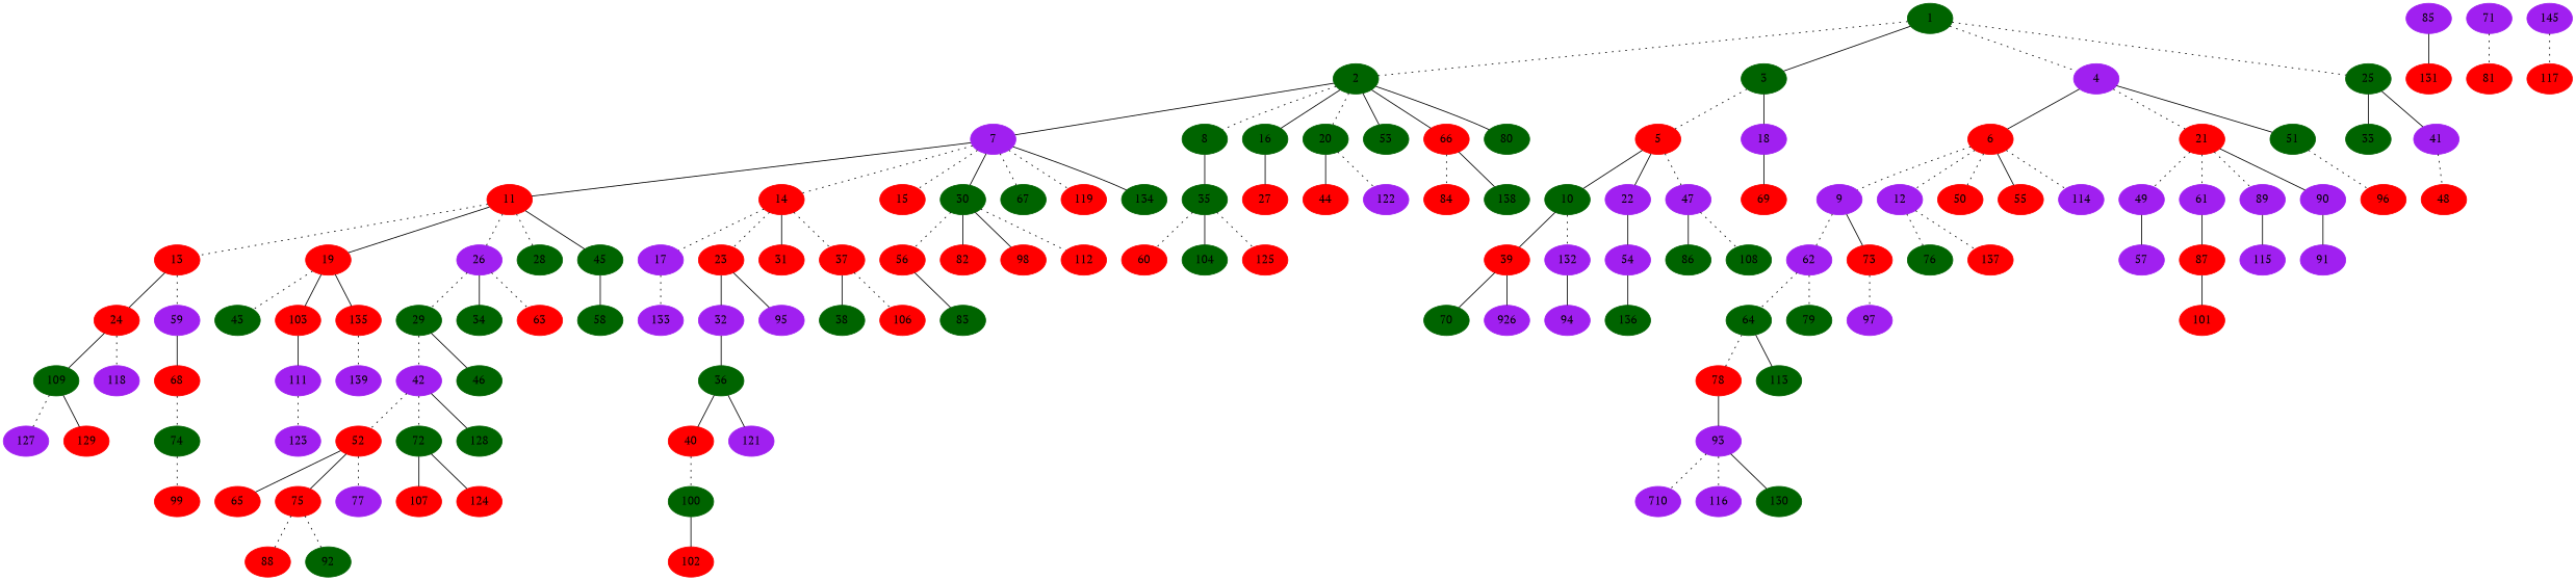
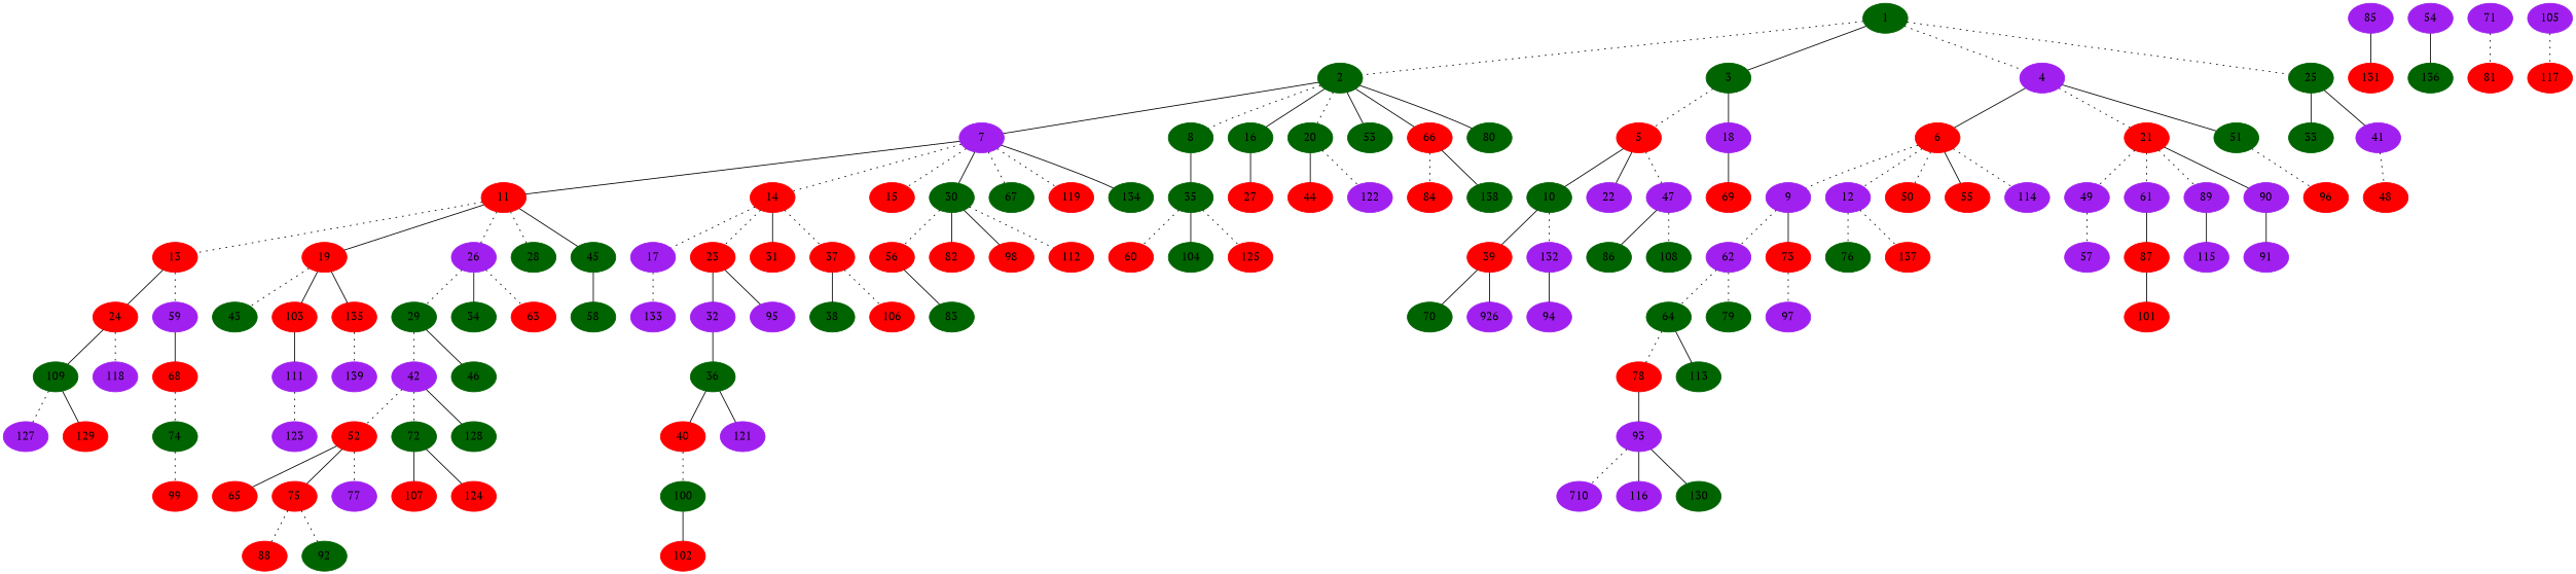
  graph {
    fontname="PT Serif"
    node [color=red fontname="PT Serif" style=filled]
    edge [fontname="PT Serif" style=solid]
    1 [color=darkgreen]
    2 [color=darkgreen]
    3 [color=darkgreen]
    4 [color=purple]
    25 [color=darkgreen]
    7 [color=purple]
    8 [color=darkgreen]
    16 [color=darkgreen]
    20 [color=darkgreen]
    53 [color=darkgreen]
    66
    80 [color=darkgreen]
    5
    18 [color=purple]
    6
    21
    51 [color=darkgreen]
    33 [color=darkgreen]
    41 [color=purple]
    11
    14
    15
    30 [color=darkgreen]
    67 [color=darkgreen]
    119
    134 [color=darkgreen]
    35 [color=darkgreen]
    27
    44
    122 [color=purple]
    84
    138 [color=darkgreen]
    10 [color=darkgreen]
    22 [color=purple]
    47 [color=purple]
    69
    9 [color=purple]
    12 [color=purple]
    50
    55
    114 [color=purple]
    49 [color=purple]
    61 [color=purple]
    89 [color=purple]
    90 [color=purple]
    96
    85 [color=purple]
    131
    39
    132 [color=purple]
    54 [color=purple]
    86 [color=darkgreen]
    108 [color=darkgreen]
    62 [color=purple]
    73
    76 [color=darkgreen]
    137
    13
    19
    26 [color=purple]
    28 [color=darkgreen]
    45 [color=darkgreen]
    17 [color=purple]
    23
    31
    37
    56
    82
    98
    112
    60
    104 [color=darkgreen]
    125
    64 [color=darkgreen]
    79 [color=darkgreen]
    97 [color=purple]
    70 [color=darkgreen]
    n78 [color=purple label=926]
    94 [color=purple]
    24
    59 [color=purple]
    43 [color=darkgreen]
    103
    135
    29 [color=darkgreen]
    34 [color=darkgreen]
    63
    58 [color=darkgreen]
    109 [color=darkgreen]
    118 [color=purple]
    68
    133 [color=purple]
    32 [color=purple]
    95 [color=purple]
    38 [color=darkgreen]
    106
    71 [color=purple]
    81
    111 [color=purple]
    139 [color=purple]
    57 [color=purple]
    87
    115 [color=purple]
    91 [color=purple]
    136 [color=darkgreen]
    36 [color=darkgreen]
    127 [color=purple]
    129
    48
    42 [color=purple]
    46 [color=darkgreen]
    52
    72 [color=darkgreen]
    128 [color=darkgreen]
    83 [color=darkgreen]
    40
    121 [color=purple]
    100 [color=darkgreen]
    102
    65
    75
    77 [color=purple]
    107
    124
    88
    92 [color=darkgreen]
    74 [color=darkgreen]
    101
    78
    113 [color=darkgreen]
-   105 [color=purple label=145]
+   105 [color=purple]
    117
    93 [color=purple]
    99
    n135 [color=purple label=710]
    116 [color=purple]
    130 [color=darkgreen]
    123 [color=purple]
    1 -- 2 [style=dotted]
    1 -- 3
    1 -- 4 [style=dotted]
    1 -- 25 [style=dotted]
    2 -- 7
    2 -- 8 [style=dotted]
    2 -- 16
    2 -- 20 [style=dotted]
    2 -- 53
    2 -- 66
    2 -- 80
    3 -- 5 [style=dotted]
    3 -- 18
    4 -- 6
    4 -- 21 [style=dotted]
    4 -- 51
    25 -- 33
    25 -- 41
    7 -- 11
    7 -- 14 [style=dotted]
    7 -- 15 [style=dotted]
    7 -- 30
    7 -- 67 [style=dotted]
    7 -- 119 [style=dotted]
    7 -- 134
    8 -- 35
    16 -- 27
    20 -- 44
    20 -- 122 [style=dotted]
    66 -- 84 [style=dotted]
    66 -- 138
    5 -- 10
    5 -- 22
    5 -- 47 [style=dotted]
    18 -- 69
    6 -- 9 [style=dotted]
    6 -- 12 [style=dotted]
    6 -- 50 [style=dotted]
    6 -- 55
    6 -- 114 [style=dotted]
    21 -- 49 [style=dotted]
    21 -- 61 [style=dotted]
    21 -- 89 [style=dotted]
    21 -- 90
    51 -- 96 [style=dotted]
    41 -- 48 [style=dotted]
    11 -- 13 [style=dotted]
    11 -- 19
    11 -- 26 [style=dotted]
    11 -- 28 [style=dotted]
    11 -- 45
    14 -- 17 [style=dotted]
    14 -- 23 [style=dotted]
    14 -- 31
    14 -- 37 [style=dotted]
    30 -- 56 [style=dotted]
    30 -- 82
    30 -- 98
    30 -- 112 [style=dotted]
    35 -- 60 [style=dotted]
    35 -- 104
    35 -- 125 [style=dotted]
    10 -- 39
    10 -- 132 [style=dotted]
-   22 -- 54
    47 -- 86
    47 -- 108 [style=dotted]
    9 -- 62 [style=dotted]
    9 -- 73
    12 -- 76 [style=dotted]
    12 -- 137 [style=dotted]
-   49 -- 57
+   49 -- 57 [style=dotted]
    61 -- 87
    89 -- 115
    90 -- 91
    85 -- 131
    39 -- 70
    39 -- n78
    132 -- 94
    54 -- 136
    62 -- 64 [style=dotted]
    62 -- 79 [style=dotted]
    73 -- 97 [style=dotted]
    13 -- 24
    13 -- 59 [style=dotted]
    19 -- 43 [style=dotted]
    19 -- 103
    19 -- 135
    26 -- 29 [style=dotted]
    26 -- 34
    26 -- 63 [style=dotted]
    45 -- 58
    17 -- 133 [style=dotted]
    23 -- 32
    23 -- 95
    37 -- 38
    37 -- 106 [style=dotted]
    56 -- 83
    64 -- 78 [style=dotted]
    64 -- 113
    24 -- 109
    24 -- 118 [style=dotted]
    59 -- 68
    103 -- 111
    135 -- 139 [style=dotted]
    29 -- 42 [style=dotted]
    29 -- 46
    109 -- 127 [style=dotted]
    109 -- 129
    68 -- 74 [style=dotted]
    32 -- 36
    71 -- 81 [style=dotted]
    111 -- 123 [style=dotted]
    87 -- 101
    36 -- 40
    36 -- 121
    42 -- 52 [style=dotted]
    42 -- 72 [style=dotted]
    42 -- 128
    52 -- 65
    52 -- 75
    52 -- 77 [style=dotted]
    72 -- 107
    72 -- 124
    40 -- 100 [style=dotted]
    100 -- 102
    75 -- 88 [style=dotted]
    75 -- 92 [style=dotted]
    74 -- 99 [style=dotted]
    78 -- 93
    105 -- 117 [style=dotted]
    93 -- n135 [style=dotted]
-   93 -- 116 [style=dotted]
+   93 -- 116
    93 -- 130
  }
